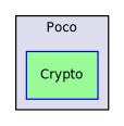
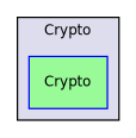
  digraph {
    compound=true
    n1 [fillcolor=palegreen fontname=Helvetica fontsize=10 label=Crypto pencolor=black shape=box style=filled color=blue]
    subgraph cluster_1 {
      bgcolor="#ddddee"
      fontname=Helvetica
      fontsize=10
-     label=Poco
+     label=Crypto
      pencolor=black
      n1
    }
  }
